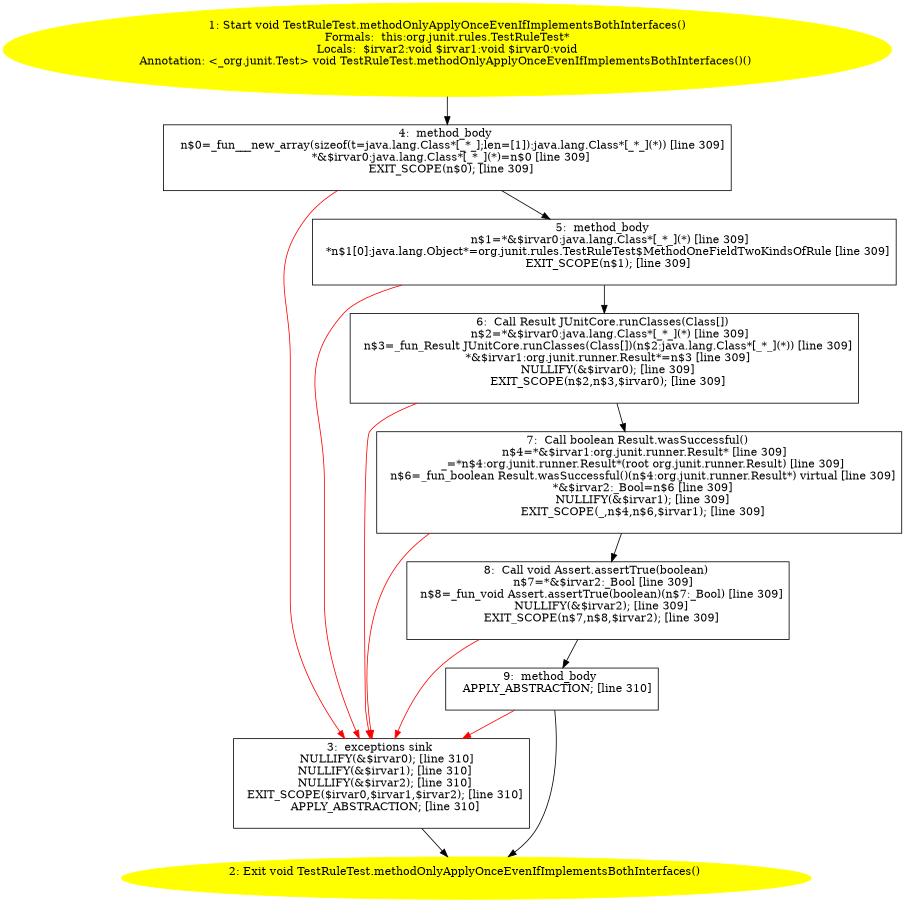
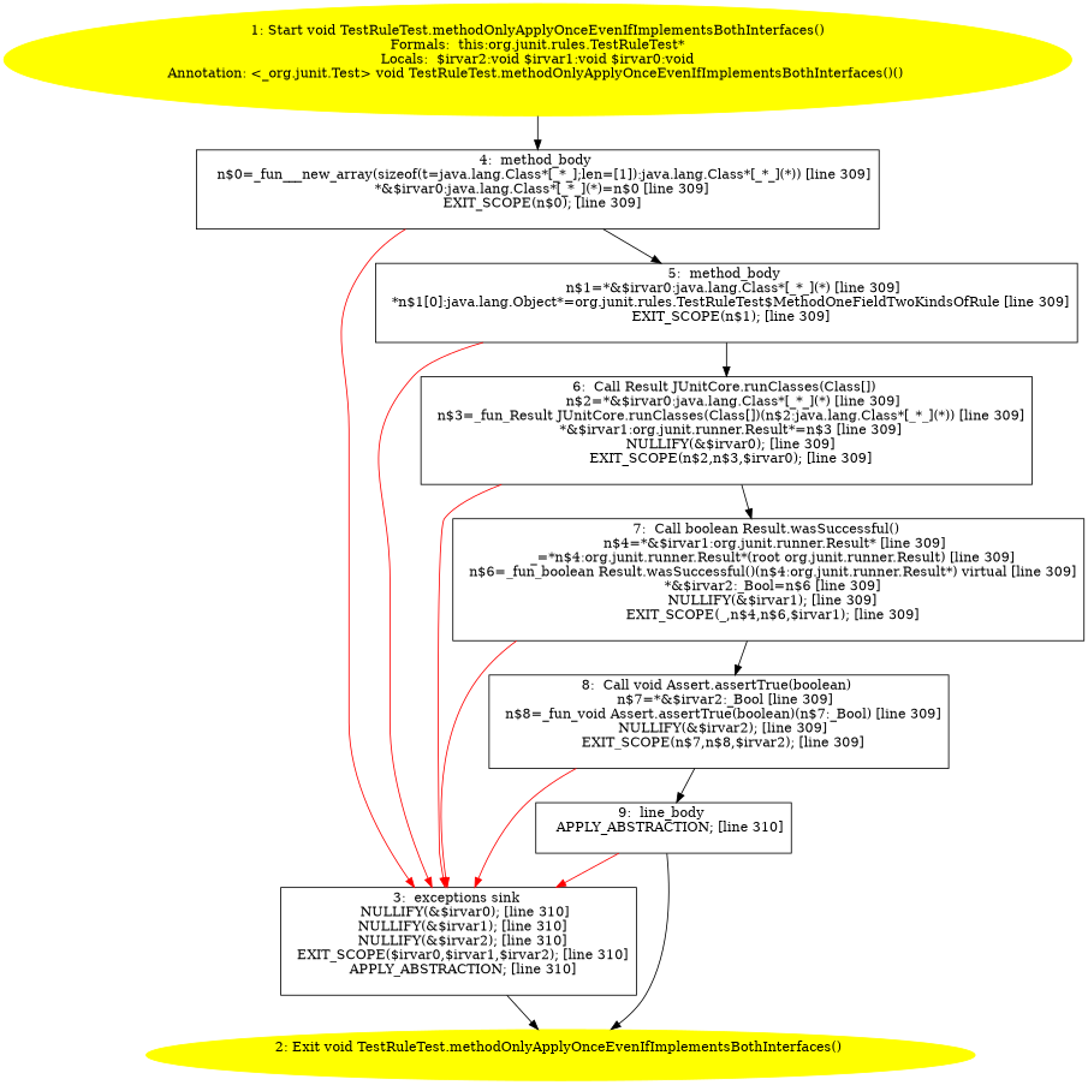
  digraph {
    node [shape=box]
    n1 [color=yellow label="1: Start void TestRuleTest.methodOnlyApplyOnceEvenIfImplementsBothInterfaces()\nFormals:  this:org.junit.rules.TestRuleTest*\nLocals:  $irvar2:void $irvar1:void $irvar0:void\nAnnotation: <_org.junit.Test> void TestRuleTest.methodOnlyApplyOnceEvenIfImplementsBothInterfaces()() \n  " style=filled shape=""]
    n2 [label="4:  method_body \n   n$0=_fun___new_array(sizeof(t=java.lang.Class*[_*_];len=[1]):java.lang.Class*[_*_](*)) [line 309]\n  *&$irvar0:java.lang.Class*[_*_](*)=n$0 [line 309]\n  EXIT_SCOPE(n$0); [line 309]\n "]
    n3 [label="3:  exceptions sink \n   NULLIFY(&$irvar0); [line 310]\n  NULLIFY(&$irvar1); [line 310]\n  NULLIFY(&$irvar2); [line 310]\n  EXIT_SCOPE($irvar0,$irvar1,$irvar2); [line 310]\n  APPLY_ABSTRACTION; [line 310]\n "]
    n4 [label="5:  method_body \n   n$1=*&$irvar0:java.lang.Class*[_*_](*) [line 309]\n  *n$1[0]:java.lang.Object*=org.junit.rules.TestRuleTest$MethodOneFieldTwoKindsOfRule [line 309]\n  EXIT_SCOPE(n$1); [line 309]\n "]
    n5 [color=yellow label="2: Exit void TestRuleTest.methodOnlyApplyOnceEvenIfImplementsBothInterfaces() \n  " style=filled shape=""]
    n6 [label="6:  Call Result JUnitCore.runClasses(Class[]) \n   n$2=*&$irvar0:java.lang.Class*[_*_](*) [line 309]\n  n$3=_fun_Result JUnitCore.runClasses(Class[])(n$2:java.lang.Class*[_*_](*)) [line 309]\n  *&$irvar1:org.junit.runner.Result*=n$3 [line 309]\n  NULLIFY(&$irvar0); [line 309]\n  EXIT_SCOPE(n$2,n$3,$irvar0); [line 309]\n "]
    n7 [label="7:  Call boolean Result.wasSuccessful() \n   n$4=*&$irvar1:org.junit.runner.Result* [line 309]\n  _=*n$4:org.junit.runner.Result*(root org.junit.runner.Result) [line 309]\n  n$6=_fun_boolean Result.wasSuccessful()(n$4:org.junit.runner.Result*) virtual [line 309]\n  *&$irvar2:_Bool=n$6 [line 309]\n  NULLIFY(&$irvar1); [line 309]\n  EXIT_SCOPE(_,n$4,n$6,$irvar1); [line 309]\n "]
    n8 [label="8:  Call void Assert.assertTrue(boolean) \n   n$7=*&$irvar2:_Bool [line 309]\n  n$8=_fun_void Assert.assertTrue(boolean)(n$7:_Bool) [line 309]\n  NULLIFY(&$irvar2); [line 309]\n  EXIT_SCOPE(n$7,n$8,$irvar2); [line 309]\n "]
-   n9 [label="9:  method_body \n   APPLY_ABSTRACTION; [line 310]\n "]
+   n9 [label="9:  line_body \n   APPLY_ABSTRACTION; [line 310]\n "]
    n1 -> n2
    n2 -> n3 [color=red]
    n2 -> n4
    n3 -> n5
    n4 -> n3 [color=red]
    n4 -> n6
    n6 -> n3 [color=red]
    n6 -> n7
    n7 -> n3 [color=red]
    n7 -> n8
    n8 -> n3 [color=red]
    n8 -> n9
    n9 -> n3 [color=red]
    n9 -> n5
  }
